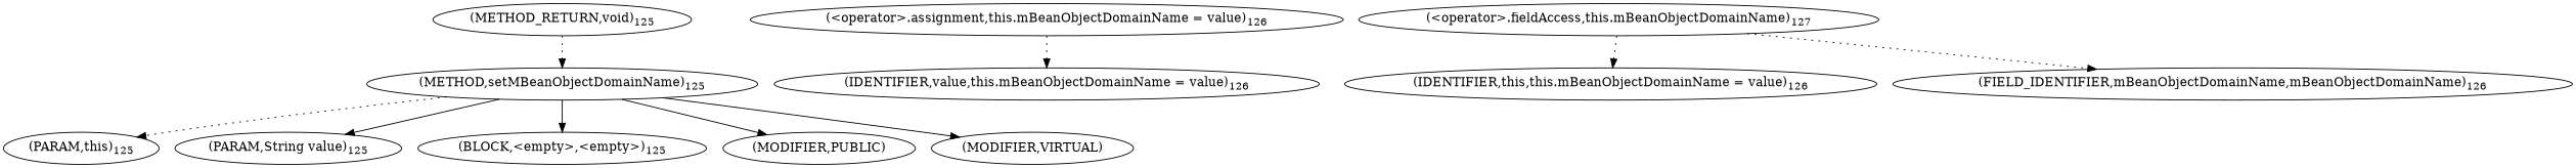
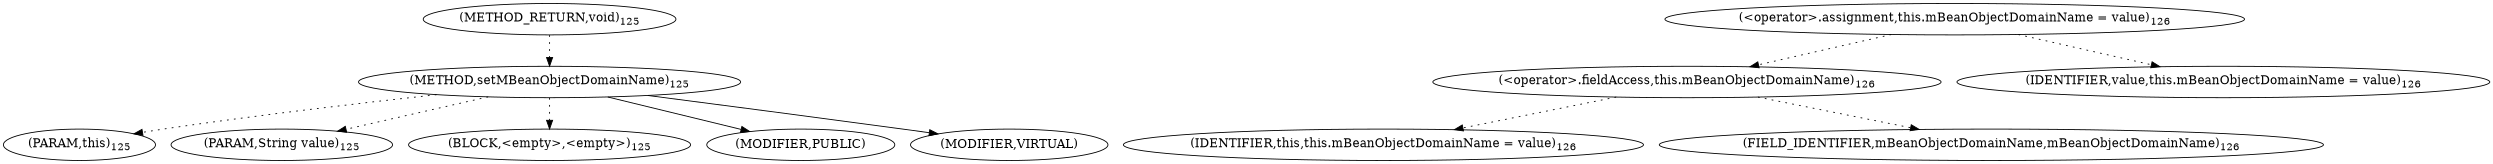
  digraph {
    edge [style=dotted]
    n1 [label=<(METHOD,setMBeanObjectDomainName)<SUB>125</SUB>>]
    n2 [label=<(PARAM,this)<SUB>125</SUB>>]
    n3 [label=<(PARAM,String value)<SUB>125</SUB>>]
    n4 [label=<(BLOCK,&lt;empty&gt;,&lt;empty&gt;)<SUB>125</SUB>>]
    n5 [label=<(MODIFIER,PUBLIC)>]
    n6 [label=<(MODIFIER,VIRTUAL)>]
    n7 [label=<(METHOD_RETURN,void)<SUB>125</SUB>>]
    n8 [label=<(&lt;operator&gt;.assignment,this.mBeanObjectDomainName = value)<SUB>126</SUB>>]
-   n9 [label=<(&lt;operator&gt;.fieldAccess,this.mBeanObjectDomainName)<SUB>127</SUB>>]
+   n9 [label=<(&lt;operator&gt;.fieldAccess,this.mBeanObjectDomainName)<SUB>126</SUB>>]
    n10 [label=<(IDENTIFIER,value,this.mBeanObjectDomainName = value)<SUB>126</SUB>>]
    n11 [label=<(IDENTIFIER,this,this.mBeanObjectDomainName = value)<SUB>126</SUB>>]
    n12 [label=<(FIELD_IDENTIFIER,mBeanObjectDomainName,mBeanObjectDomainName)<SUB>126</SUB>>]
    n1 -> n2
-   n1 -> n3 [style=solid]
-   n1 -> n4 [style=solid]
+   n1 -> n3
+   n1 -> n4
    n1 -> n5 [style=solid]
    n1 -> n6 [style=solid]
    n7 -> n1
+   n8 -> n9
    n8 -> n10
    n9 -> n11
    n9 -> n12
  }
